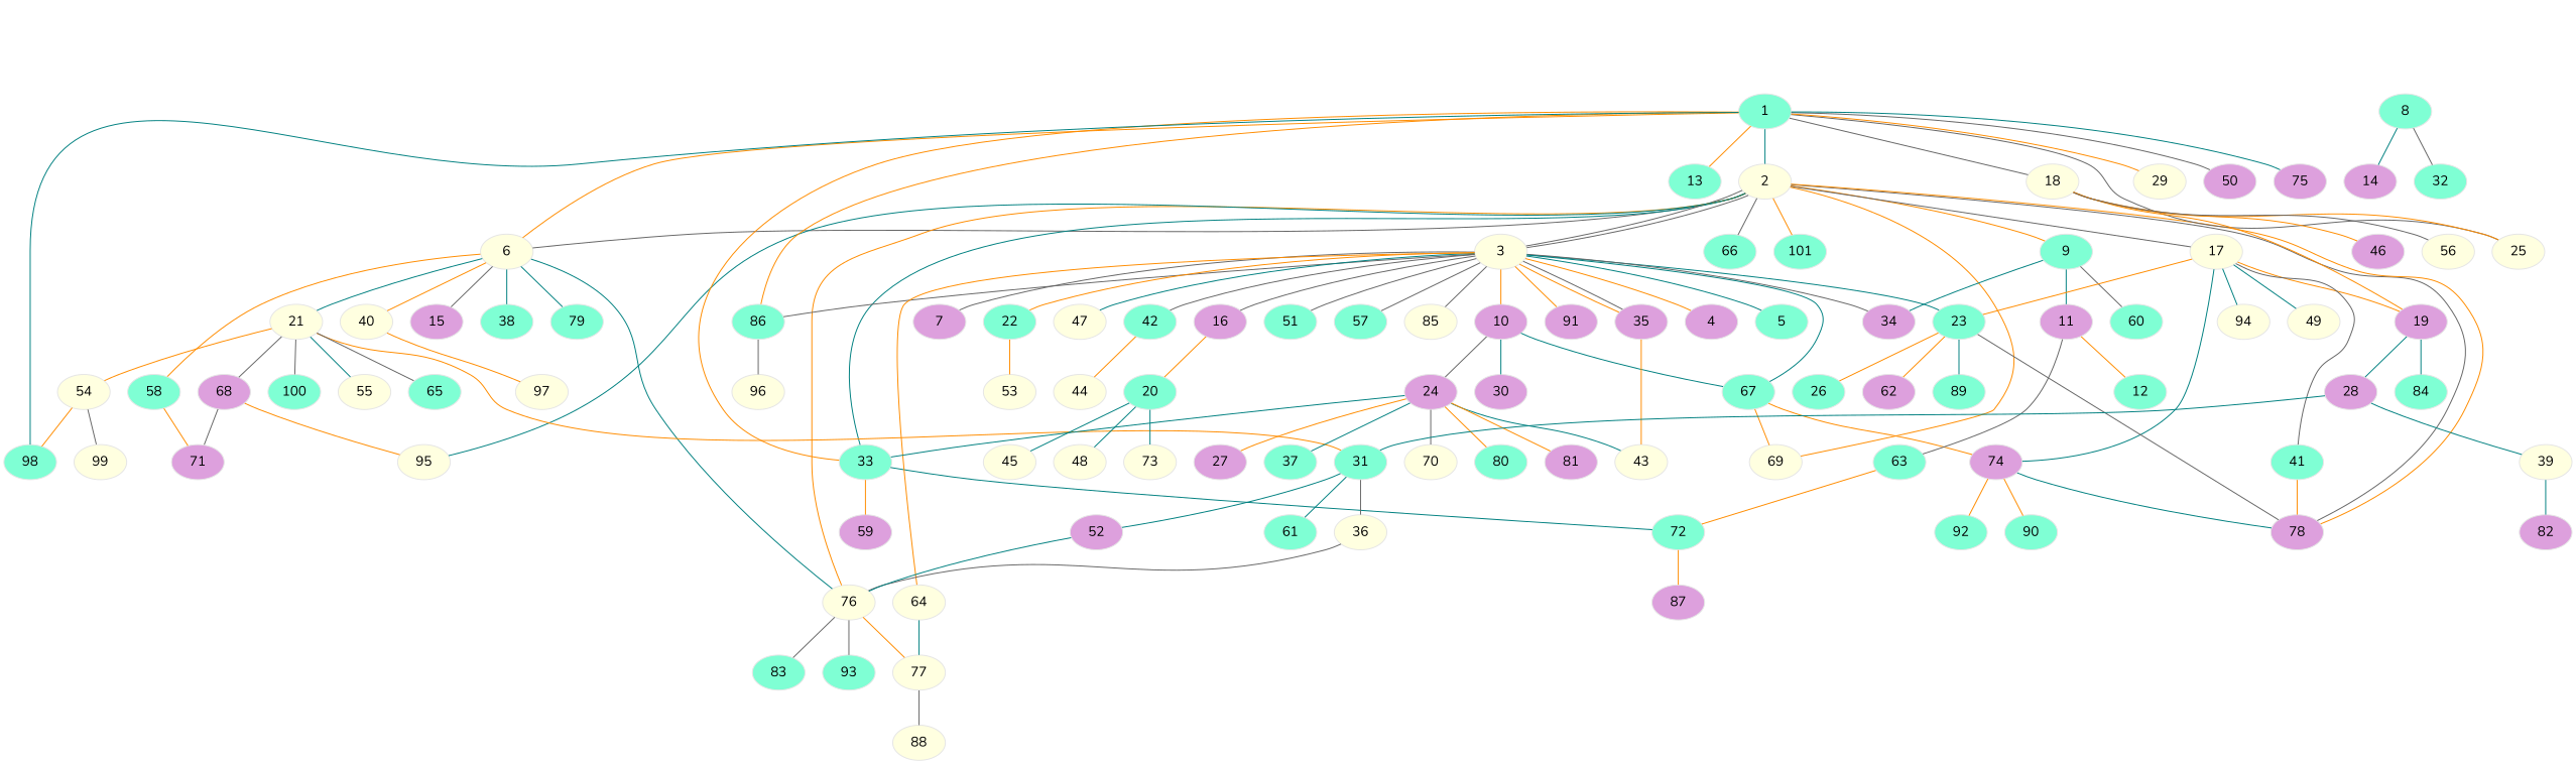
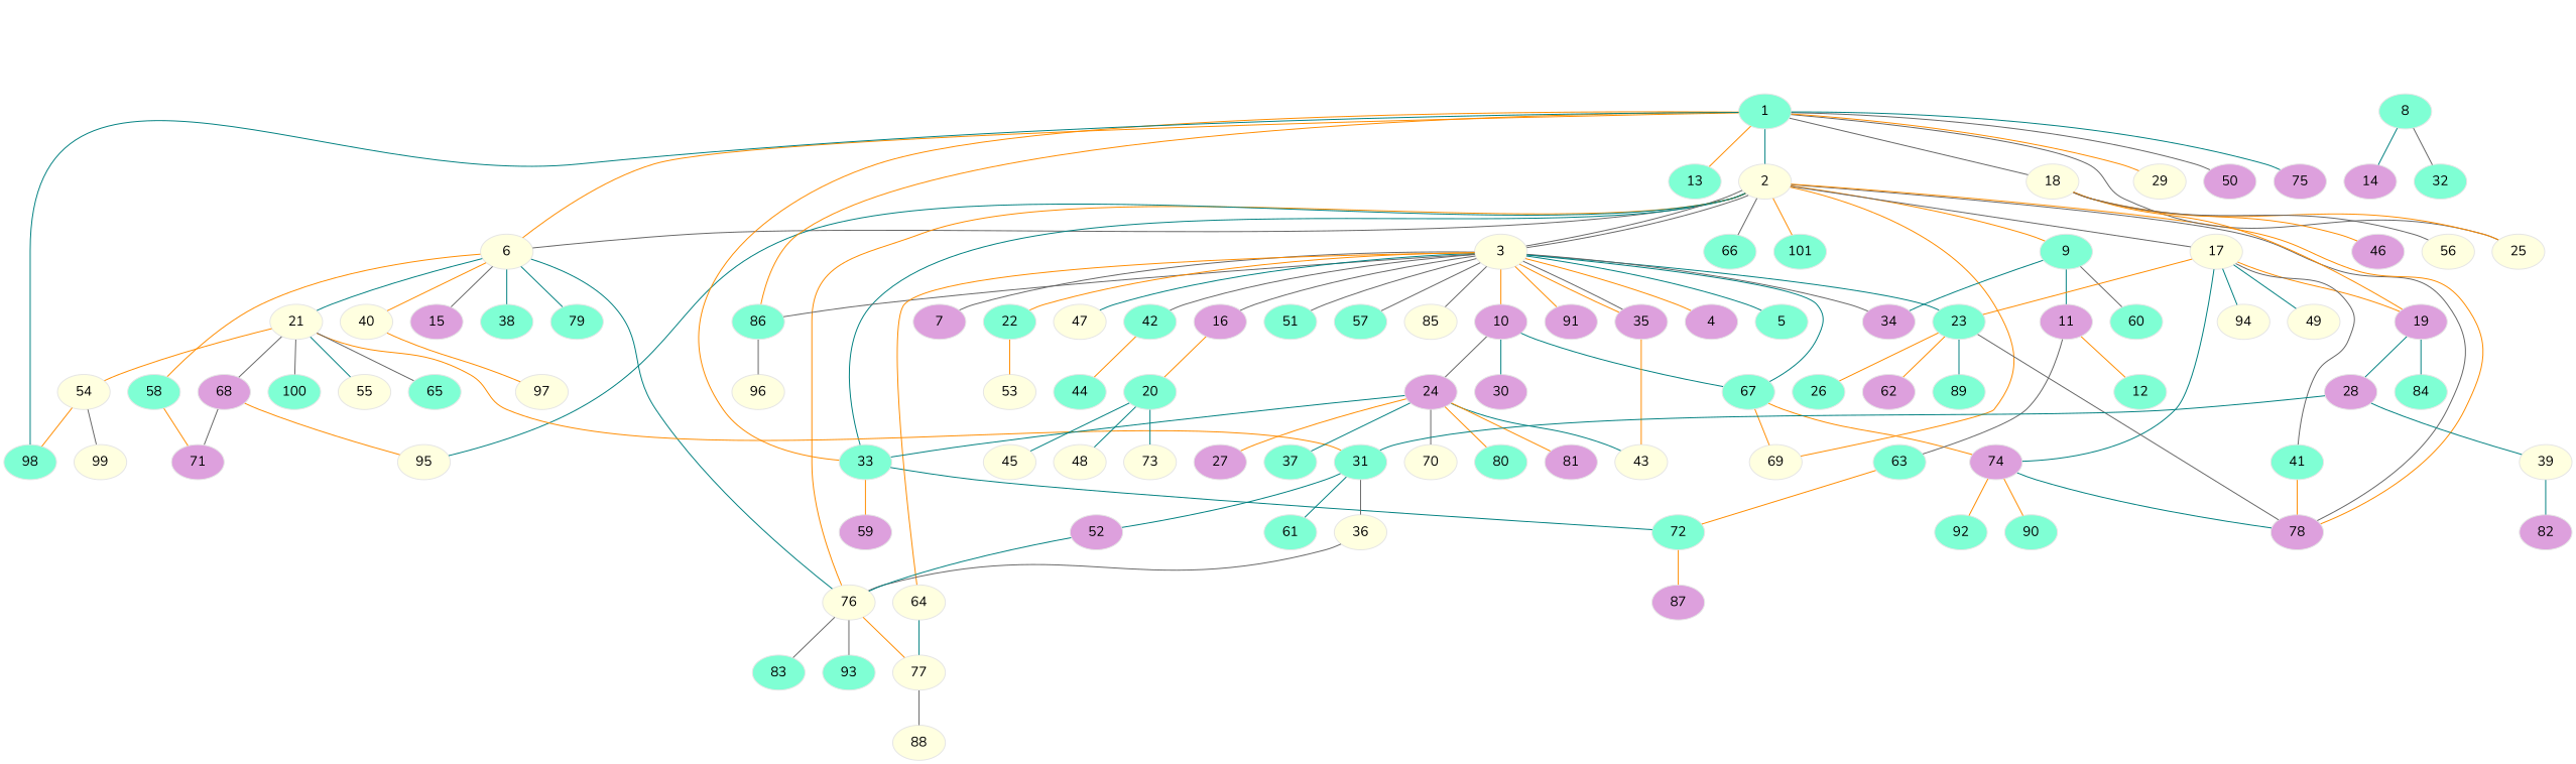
  graph {
    fontname=Nunito
    node [color=gray90 fillcolor=aquamarine fontname=Nunito style=filled]
    edge [color=darkorange fontname=Nunito]
    2 [fillcolor=lightyellow]
    1
    6 [fillcolor=lightyellow]
    13
    18 [fillcolor=lightyellow]
    25 [fillcolor=lightyellow]
    29 [fillcolor=lightyellow]
    33
    50 [fillcolor=plum]
    75 [fillcolor=plum]
    86
    98
    3 [fillcolor=lightyellow]
    9
    17 [fillcolor=lightyellow]
    66
    69 [fillcolor=lightyellow]
    76 [fillcolor=lightyellow]
    78 [fillcolor=plum]
    95 [fillcolor=lightyellow]
    101
    15 [fillcolor=plum]
    21 [fillcolor=lightyellow]
    38
    40 [fillcolor=lightyellow]
    58
    79
    19 [fillcolor=plum]
    46 [fillcolor=plum]
    56 [fillcolor=lightyellow]
    59 [fillcolor=plum]
    72
    96 [fillcolor=lightyellow]
    4 [fillcolor=plum]
    5
    7 [fillcolor=plum]
    10 [fillcolor=plum]
    16 [fillcolor=plum]
    22
    23
    34 [fillcolor=plum]
    35 [fillcolor=plum]
    42
    47 [fillcolor=lightyellow]
    51
    57
    64 [fillcolor=lightyellow]
    67
    85 [fillcolor=lightyellow]
    91 [fillcolor=plum]
    11 [fillcolor=plum]
    60
    41
    49 [fillcolor=lightyellow]
    74 [fillcolor=plum]
    94 [fillcolor=lightyellow]
    77 [fillcolor=lightyellow]
    83
    93
    14 [fillcolor=plum]
    8
    32
    24 [fillcolor=plum]
    30 [fillcolor=plum]
    20
    53 [fillcolor=lightyellow]
    26
    62 [fillcolor=plum]
    89
    43 [fillcolor=lightyellow]
-   44 [fillcolor=lightyellow]
+   44
    31
    54 [fillcolor=lightyellow]
    55 [fillcolor=lightyellow]
    65
    68 [fillcolor=plum]
    100
    97 [fillcolor=lightyellow]
    71 [fillcolor=plum]
    12
    63
    27 [fillcolor=plum]
    37
    70 [fillcolor=lightyellow]
    80
    81 [fillcolor=plum]
    45 [fillcolor=lightyellow]
    48 [fillcolor=lightyellow]
    73 [fillcolor=lightyellow]
    28 [fillcolor=plum]
    84
    90
    92
    39 [fillcolor=lightyellow]
    36 [fillcolor=lightyellow]
    52 [fillcolor=plum]
    61
    99 [fillcolor=lightyellow]
    82 [fillcolor=plum]
    87 [fillcolor=plum]
    88 [fillcolor=lightyellow]
    2 -- 6 [color=gray40]
    2 -- 33 [color=teal]
    2 -- 3 [color=gray40]
    2 -- 3 [color=gray40]
    2 -- 9
    2 -- 17 [color=gray40]
    2 -- 66 [color=gray40]
    2 -- 69
    2 -- 76
    2 -- 78 [color=gray40]
    2 -- 78
    2 -- 95 [color=teal]
    2 -- 101
    1 -- 2 [color=teal]
    1 -- 6
    1 -- 13
    1 -- 18 [color=gray40]
    1 -- 25 [color=gray40]
    1 -- 29
    1 -- 33
    1 -- 50 [color=gray40]
    1 -- 75 [color=teal]
    1 -- 86
    1 -- 98 [color=teal]
    6 -- 76 [color=teal]
    6 -- 15 [color=gray40]
    6 -- 21 [color=teal]
    6 -- 38 [color=teal]
    6 -- 40
    6 -- 58
    6 -- 79 [color=teal]
    18 -- 25
    18 -- 19
    18 -- 46
    18 -- 56 [color=gray40]
    33 -- 59
    33 -- 72 [color=teal]
    86 -- 96 [color=gray40]
    3 -- 86 [color=gray40]
    3 -- 4
    3 -- 5 [color=teal]
    3 -- 7 [color=gray40]
    3 -- 10
    3 -- 16 [color=gray40]
    3 -- 22
    3 -- 23 [color=teal]
    3 -- 34 [color=gray40]
    3 -- 35
    3 -- 35 [color=gray40]
    3 -- 42 [color=gray40]
    3 -- 47 [color=teal]
    3 -- 51 [color=gray40]
    3 -- 57 [color=gray40]
    3 -- 64
    3 -- 67 [color=teal]
    3 -- 85 [color=gray40]
    3 -- 91
    9 -- 34 [color=teal]
    9 -- 11 [color=teal]
    9 -- 60 [color=gray40]
    17 -- 19
    17 -- 23
    17 -- 41 [color=gray40]
    17 -- 49 [color=teal]
    17 -- 74 [color=teal]
    17 -- 94 [color=teal]
    76 -- 77
    76 -- 83 [color=gray40]
    76 -- 93 [color=gray40]
    21 -- 31
    21 -- 54
    21 -- 55 [color=teal]
    21 -- 65 [color=gray40]
    21 -- 68 [color=gray40]
    21 -- 100 [color=gray40]
    40 -- 97
    58 -- 71
    19 -- 28 [color=teal]
    19 -- 84 [color=teal]
    72 -- 87
    10 -- 67 [color=teal]
    10 -- 24 [color=gray40]
    10 -- 30 [color=teal]
    16 -- 20
    22 -- 53
    23 -- 78 [color=gray40]
    23 -- 26
    23 -- 62
    23 -- 89 [color=teal]
    35 -- 43
    42 -- 44
    64 -- 77 [color=teal]
    67 -- 69
    67 -- 74
    11 -- 12
    11 -- 63 [color=gray40]
    41 -- 78
    74 -- 78 [color=teal]
    74 -- 90
    74 -- 92
    77 -- 88 [color=gray40]
    8 -- 14 [color=teal]
    8 -- 32 [color=gray40]
    24 -- 33 [color=teal]
    24 -- 43 [color=teal]
    24 -- 27
    24 -- 37 [color=teal]
    24 -- 70 [color=gray40]
    24 -- 80
    24 -- 81
    20 -- 45 [color=teal]
    20 -- 48 [color=teal]
    20 -- 73 [color=teal]
    31 -- 36 [color=gray40]
    31 -- 52 [color=teal]
    31 -- 61 [color=teal]
    54 -- 98
    54 -- 99 [color=gray40]
    68 -- 95
    68 -- 71 [color=gray40]
    63 -- 72
    28 -- 31 [color=teal]
    28 -- 39 [color=teal]
    39 -- 82 [color=teal]
    36 -- 76 [color=gray40]
    52 -- 76 [color=teal]
  }
